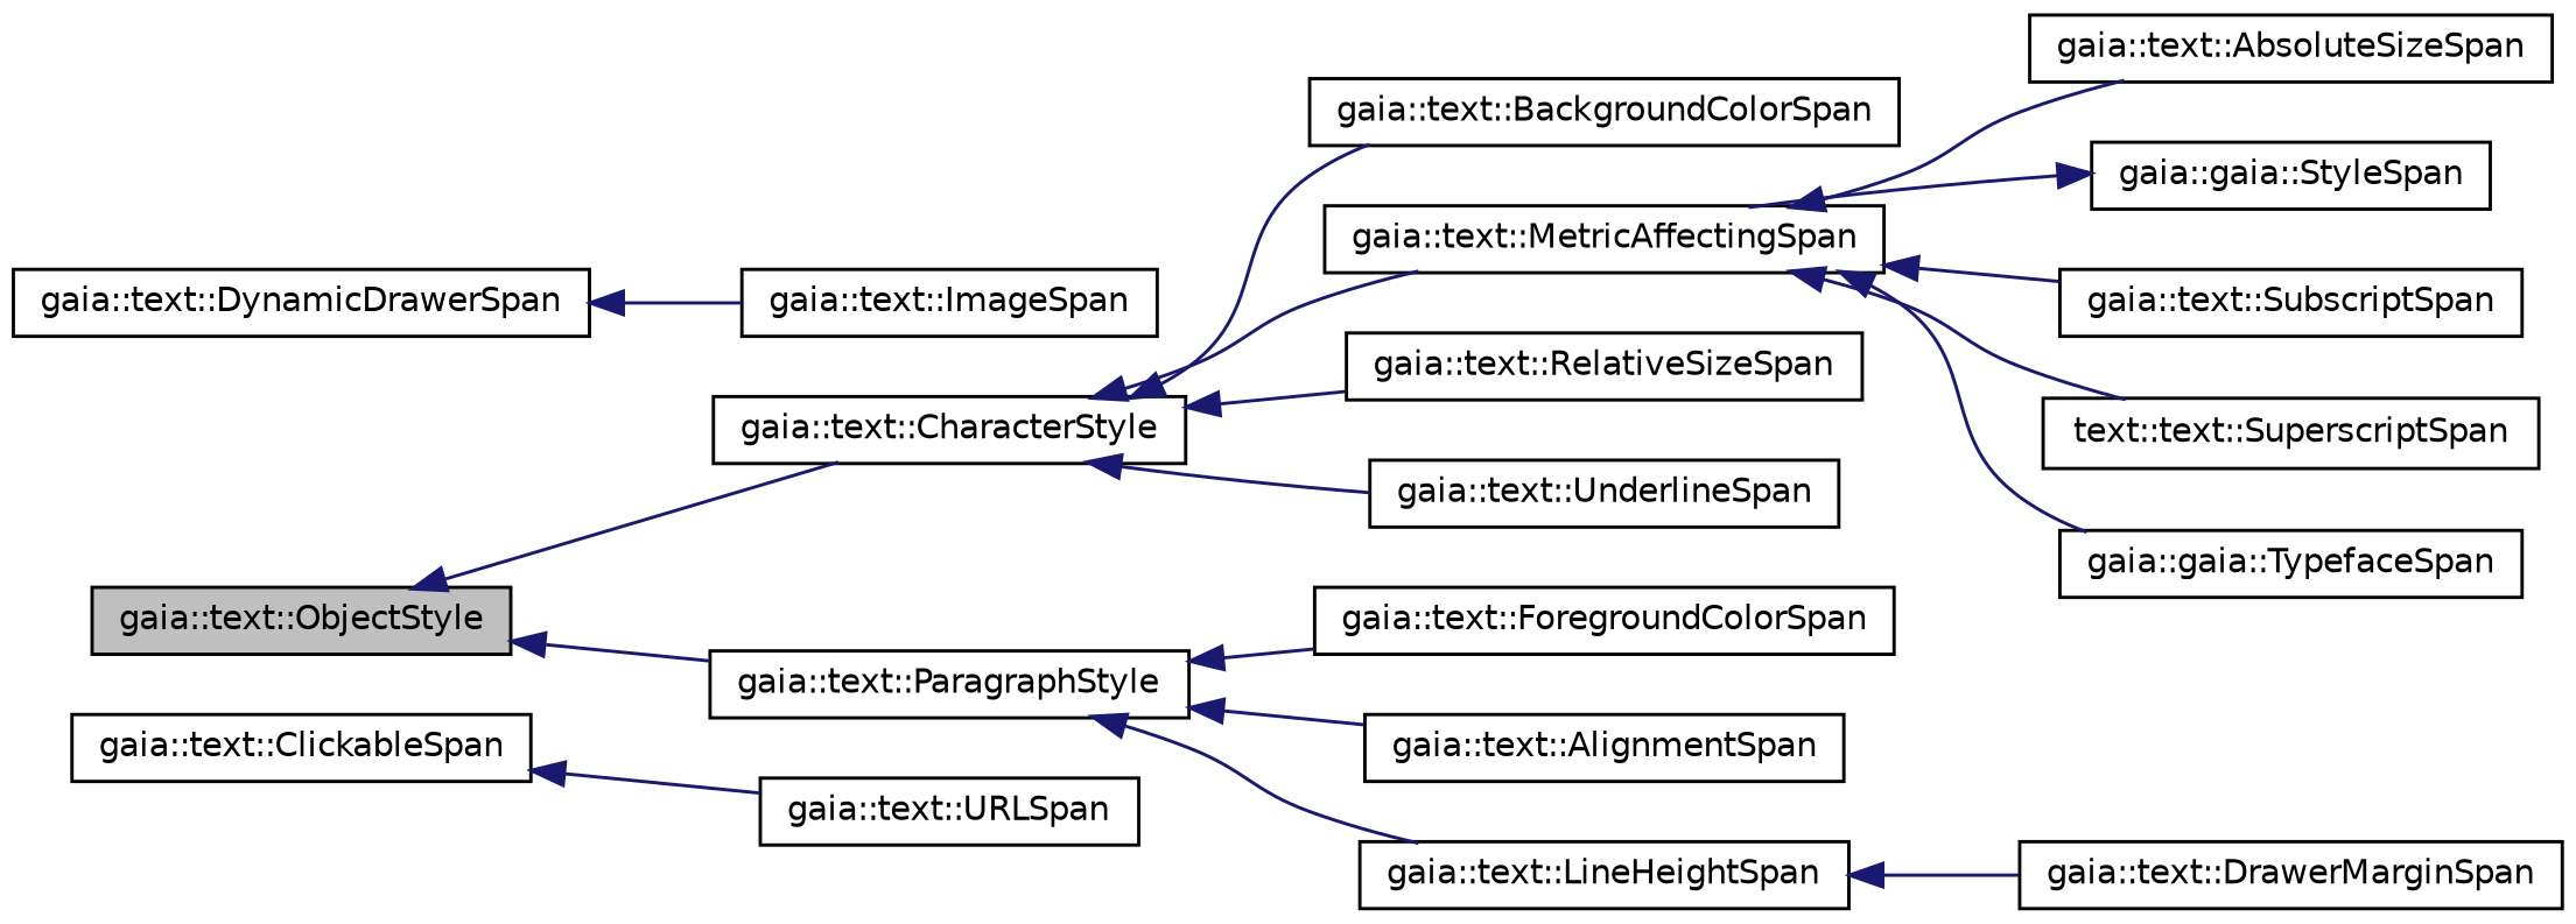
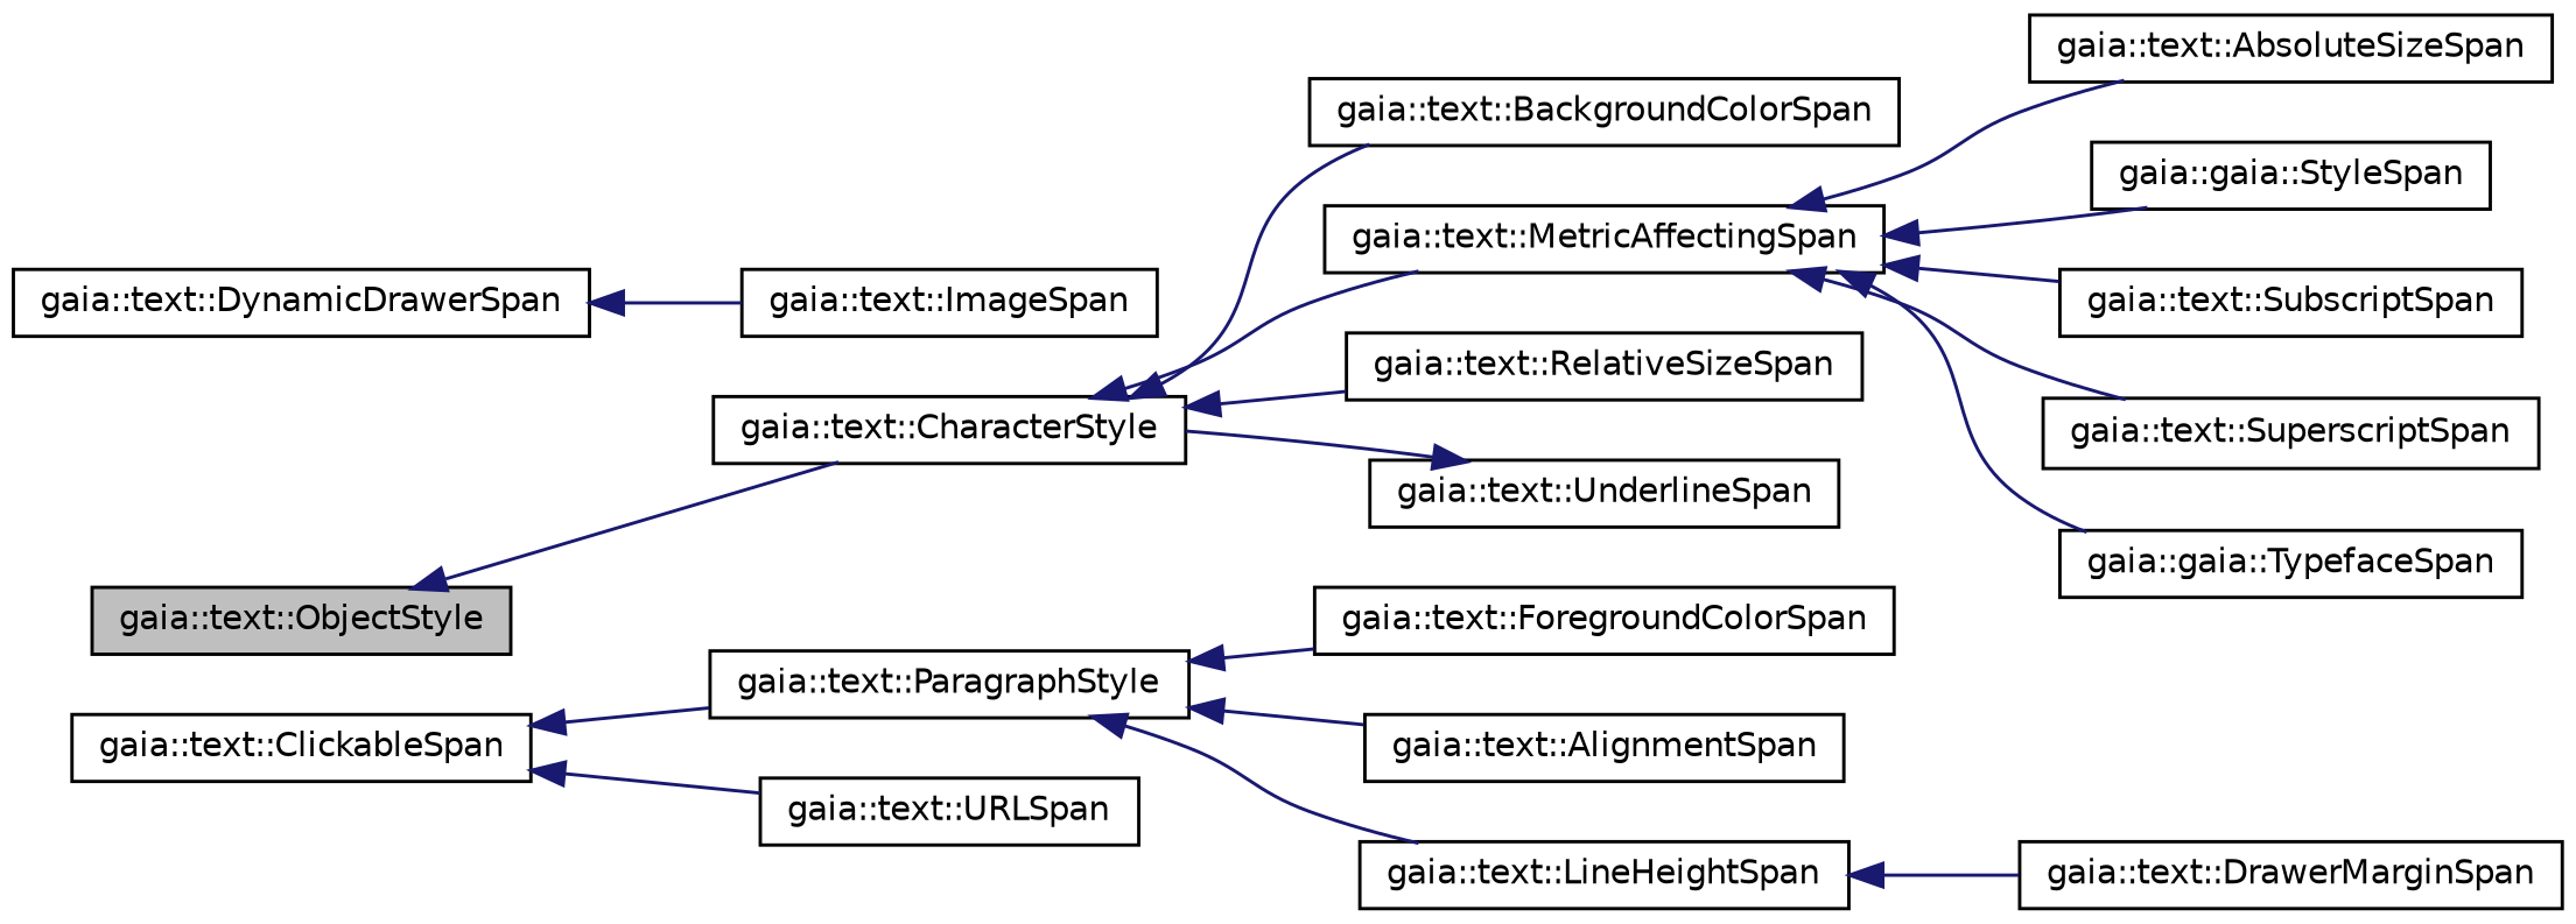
  digraph {
    rankdir=LR
    node [color=black fillcolor=white fontname=Helvetica fontsize=10 shape=record style=filled]
    edge [color=midnightblue dir=back fontname=Helvetica fontsize=10 labelfontname=Helvetica labelfontsize=10 style=solid]
    n1 [fillcolor=grey75 fontcolor=black height=0.2 label="gaia::text::ObjectStyle" width=0.4]
    n2 [height=0.2 label="gaia::text::CharacterStyle" width=0.4]
    n3 [height=0.2 label="gaia::text::ParagraphStyle" width=0.4]
    n4 [height=0.2 label="gaia::text::BackgroundColorSpan" width=0.4]
    n5 [height=0.2 label="gaia::text::MetricAffectingSpan" width=0.4]
    n6 [height=0.2 label="gaia::text::RelativeSizeSpan" width=0.4]
    n7 [height=0.2 label="gaia::text::UnderlineSpan" width=0.4]
    n8 [height=0.2 label="gaia::text::ForegroundColorSpan" width=0.4]
    n9 [height=0.2 label="gaia::text::AlignmentSpan" width=0.4]
    n10 [height=0.2 label="gaia::text::LineHeightSpan" width=0.4]
    n11 [height=0.2 label="gaia::text::ClickableSpan" width=0.4]
    n12 [height=0.2 label="gaia::text::URLSpan" width=0.4]
    n13 [height=0.2 label="gaia::text::AbsoluteSizeSpan" width=0.4]
    n14 [height=0.2 label="gaia::gaia::StyleSpan" width=0.4]
    n15 [height=0.2 label="gaia::text::SubscriptSpan" width=0.4]
-   n16 [height=0.2 label="text::text::SuperscriptSpan" width=0.4]
+   n16 [height=0.2 label="gaia::text::SuperscriptSpan" width=0.4]
    n17 [height=0.2 label="gaia::gaia::TypefaceSpan" width=0.4]
    n18 [height=0.2 label="gaia::text::DynamicDrawerSpan" width=0.4]
    n19 [height=0.2 label="gaia::text::ImageSpan" width=0.4]
    n20 [height=0.2 label="gaia::text::DrawerMarginSpan" width=0.4]
    n1 -> n2
-   n1 -> n3
+   n11 -> n3
    n2 -> n4
    n2 -> n5
    n2 -> n6
-   n2 -> n7
+   n7 -> n2
    n3 -> n8
    n3 -> n9
    n3 -> n10
    n5 -> n13
-   n14 -> n5
+   n5 -> n14
    n5 -> n15
    n5 -> n16
    n5 -> n17
    n10 -> n20
    n11 -> n12
    n18 -> n19
  }
